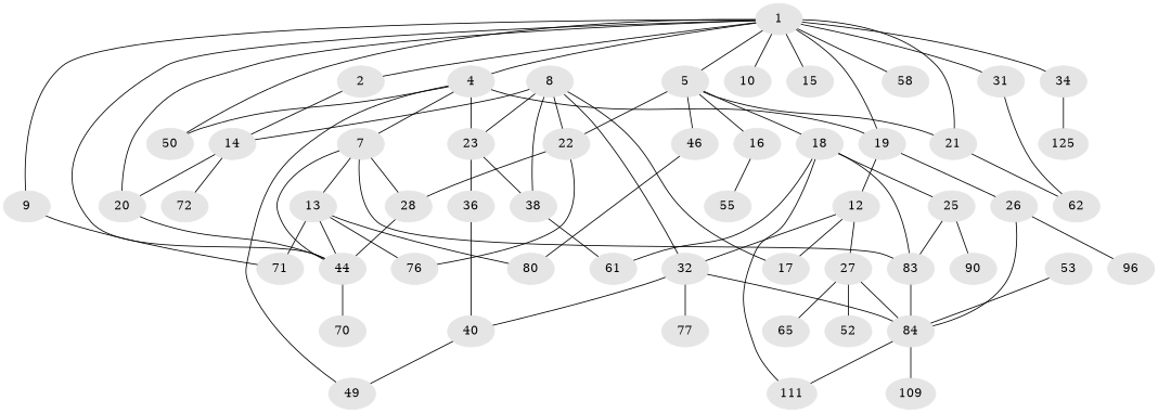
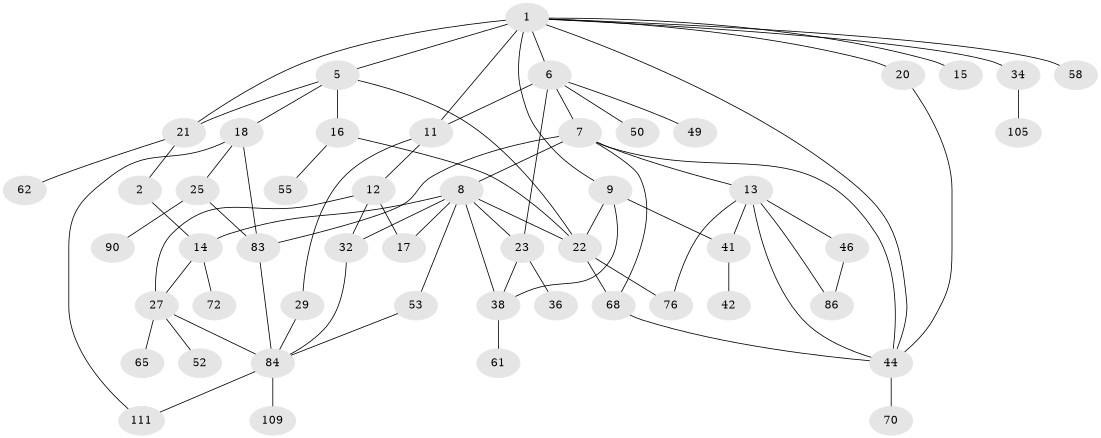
  graph {
    node [color=gray90 style=filled]
    1 [super="+4+3"]
    2
    5
-   6 [super="+106" label=4]
+   6 [super="+106"]
    9 [super="+19"]
-   10
-   11 [label=19]
+   11
    15
    20
    21 [super="+30"]
-   31 [super="+80"]
    34
    44 [super="+82+56"]
    50 [super="+94"]
    58 [super="+66"]
    14 [super="+59"]
    16
    18 [super="+24+45+60"]
    22 [super="+35+67"]
    46
    23 [super="+57+37+63"]
    7
    49
    38 [super="+64+47"]
-   41 [label=71]
+   41
    12
-   26
+   26 [label=29]
    62
    36
-   105 [label=125]
+   105
    70
    72
    55 [super="+68"]
    83 [super="+89+103"]
    25
    61 [super="+99"]
    111
-   28 [super="+81"]
+   28 [super="+81" label=68]
    76
-   86 [label=80]
+   86
    8 [super="+74+43"]
    13 [super="+87"]
    17
    32 [super="+75+85+79"]
    53
    84 [super="+91"]
-   40 [super="+54"]
-   77
+   42 [super="+101"]
    27
-   96
    52 [super="+98"]
    65
    90
    109
-   1 -- 2
+   21 -- 2
    1 -- 5
    1 -- 6
    1 -- 9
-   1 -- 10
    1 -- 11 [weight=2]
    1 -- 15
    1 -- 20
    1 -- 21 [weight=2]
-   1 -- 31
    1 -- 34
    1 -- 44
-   1 -- 50
    1 -- 58
    2 -- 14
    5 -- 21
    5 -- 16
    5 -- 18
    5 -- 22
-   5 -- 46
+   13 -- 46
    6 -- 11
    6 -- 50
    6 -- 23 [weight=2]
    6 -- 7
    6 -- 49
+   9 -- 22
+   9 -- 38
    9 -- 41 [weight=2]
    11 -- 12
    11 -- 26
    20 -- 44
    21 -- 62
-   31 -- 62
    34 -- 105
    44 -- 70
-   14 -- 20
+   14 -- 27
    14 -- 72
+   16 -- 22
    16 -- 55
    18 -- 83
    18 -- 25
-   18 -- 61
    18 -- 111
    22 -- 28
    22 -- 76
    46 -- 86
    23 -- 38 [weight=2]
    23 -- 36
    7 -- 44
    7 -- 83
    7 -- 28
+   7 -- 8 [weight=2]
    7 -- 13
    38 -- 61
+   41 -- 42
    12 -- 17
    12 -- 32
    12 -- 27
    26 -- 84
-   26 -- 96
-   36 -- 40
    83 -- 84
    25 -- 83
    25 -- 90
    28 -- 44
    8 -- 14
    8 -- 22
    8 -- 23
    8 -- 38
    8 -- 17
    8 -- 32
+   8 -- 53
    13 -- 44
    13 -- 41
    13 -- 76
    13 -- 86
    32 -- 84
-   32 -- 40
-   32 -- 77
    53 -- 84
    84 -- 111
    84 -- 109
-   40 -- 49
    27 -- 84
    27 -- 52
    27 -- 65
  }
